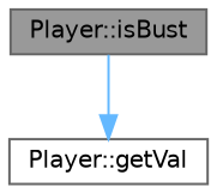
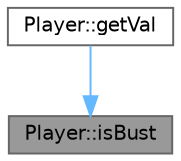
  digraph {
    rankdir=TB
    node [fontname=Helvetica fontsize=10 shape=box style=filled]
    n1 [color=gray40 fillcolor=grey60 fontcolor=black height=0.2 label="Player::isBust" width=0.4]
    n2 [color=grey40 fillcolor=white height=0.2 label="Player::getVal" width=0.4]
-   n1 -> n2 [color=steelblue1 fontname=Helvetica fontsize=10 labelfontname=Helvetica labelfontsize=10 style=solid]
+   n2 -> n1 [color=steelblue1 fontname=Helvetica fontsize=10 labelfontname=Helvetica labelfontsize=10 style=solid]
  }
